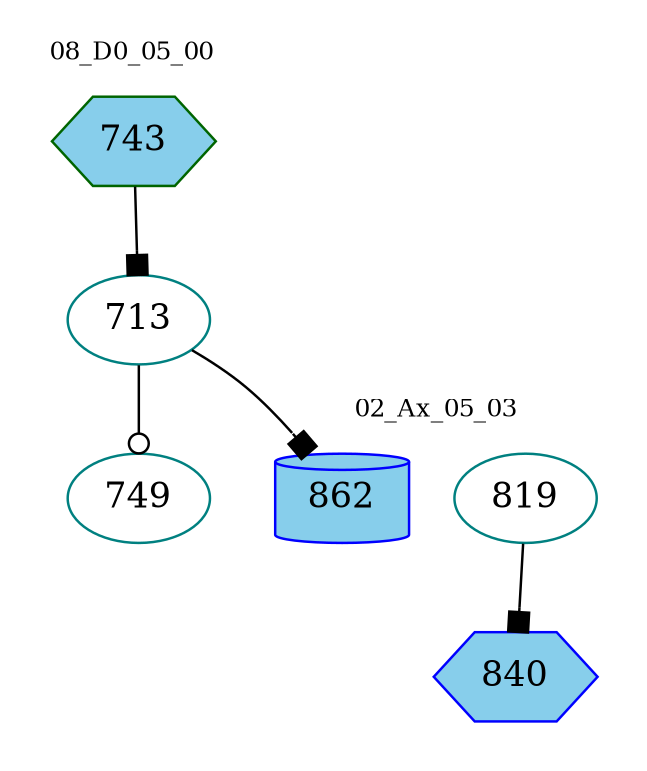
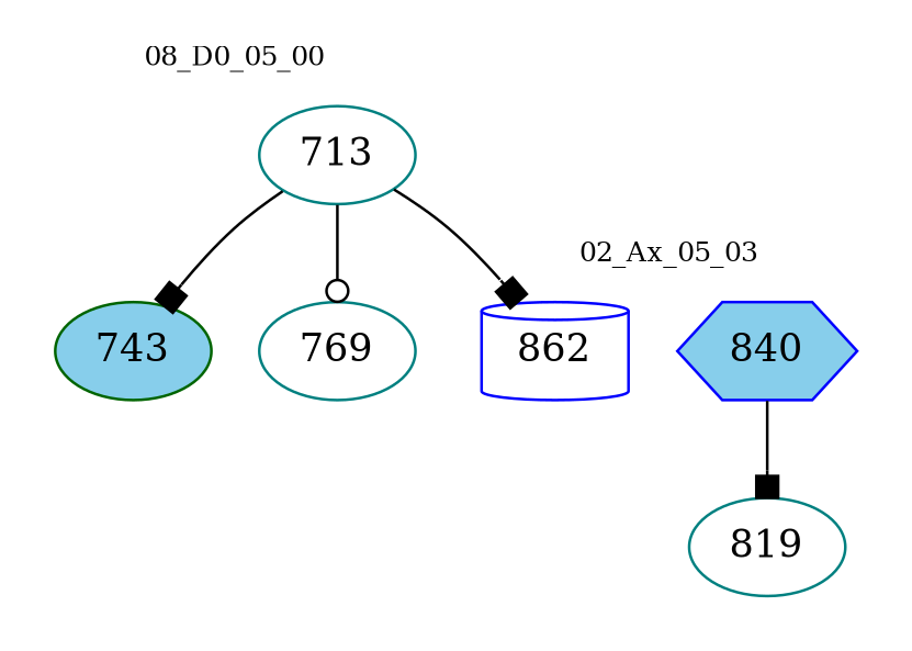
  digraph {
    node [color=teal fillcolor=skyblue shape=ellipse style=filled]
    edge [arrowhead=box color=black]
    n1 [color=blue label=840 shape=hexagon]
    n2 [fillcolor=white label=819]
-   n3 [color=blue label=862 shape=cylinder]
-   n4 [color=darkgreen label=743 shape=hexagon]
+   n3 [color=blue fillcolor=white label=862 shape=cylinder]
+   n4 [color=darkgreen label=743]
    n5 [fillcolor=white label=713]
-   n6 [fillcolor=white label=749]
+   n6 [fillcolor=white label=769]
    subgraph cluster_1 {
      color=white
      fontsize=10
      label="02_Ax_05_03"
      n1
      n2
      n3
    }
    subgraph cluster_2 {
      color=white
      fontsize=10
      label="08_D0_05_00"
      n4
      n5
      n6
    }
-   n2 -> n1
-   n4 -> n5
+   n1 -> n2
+   n5 -> n4
    n5 -> n3
    n5 -> n6 [arrowhead=odot]
  }
